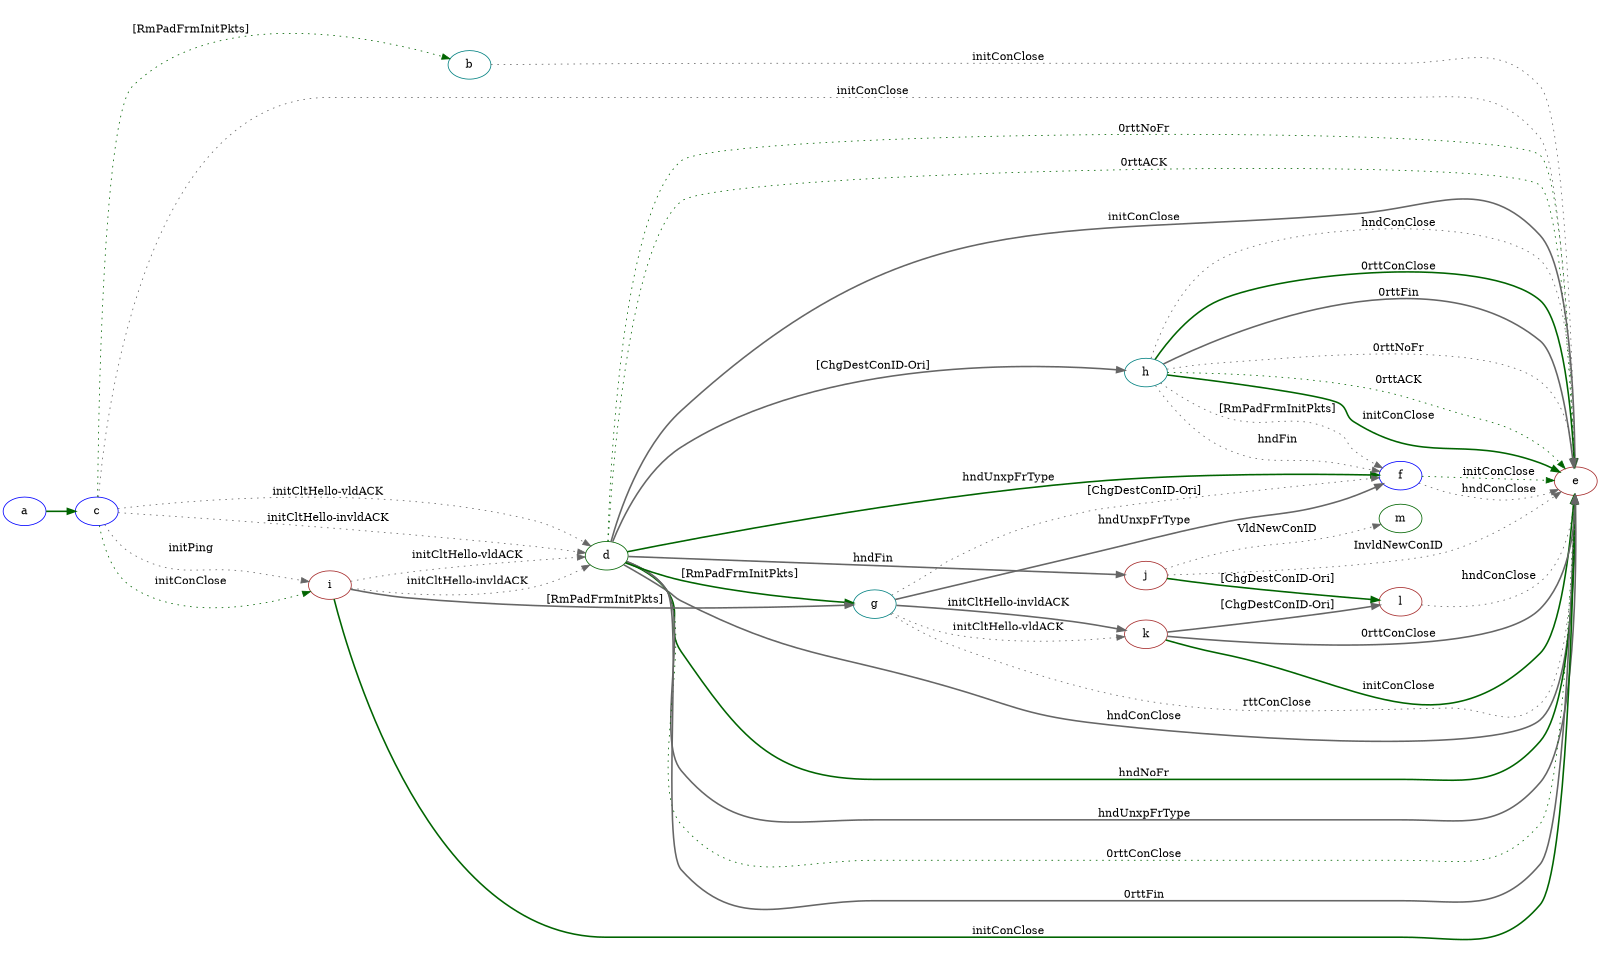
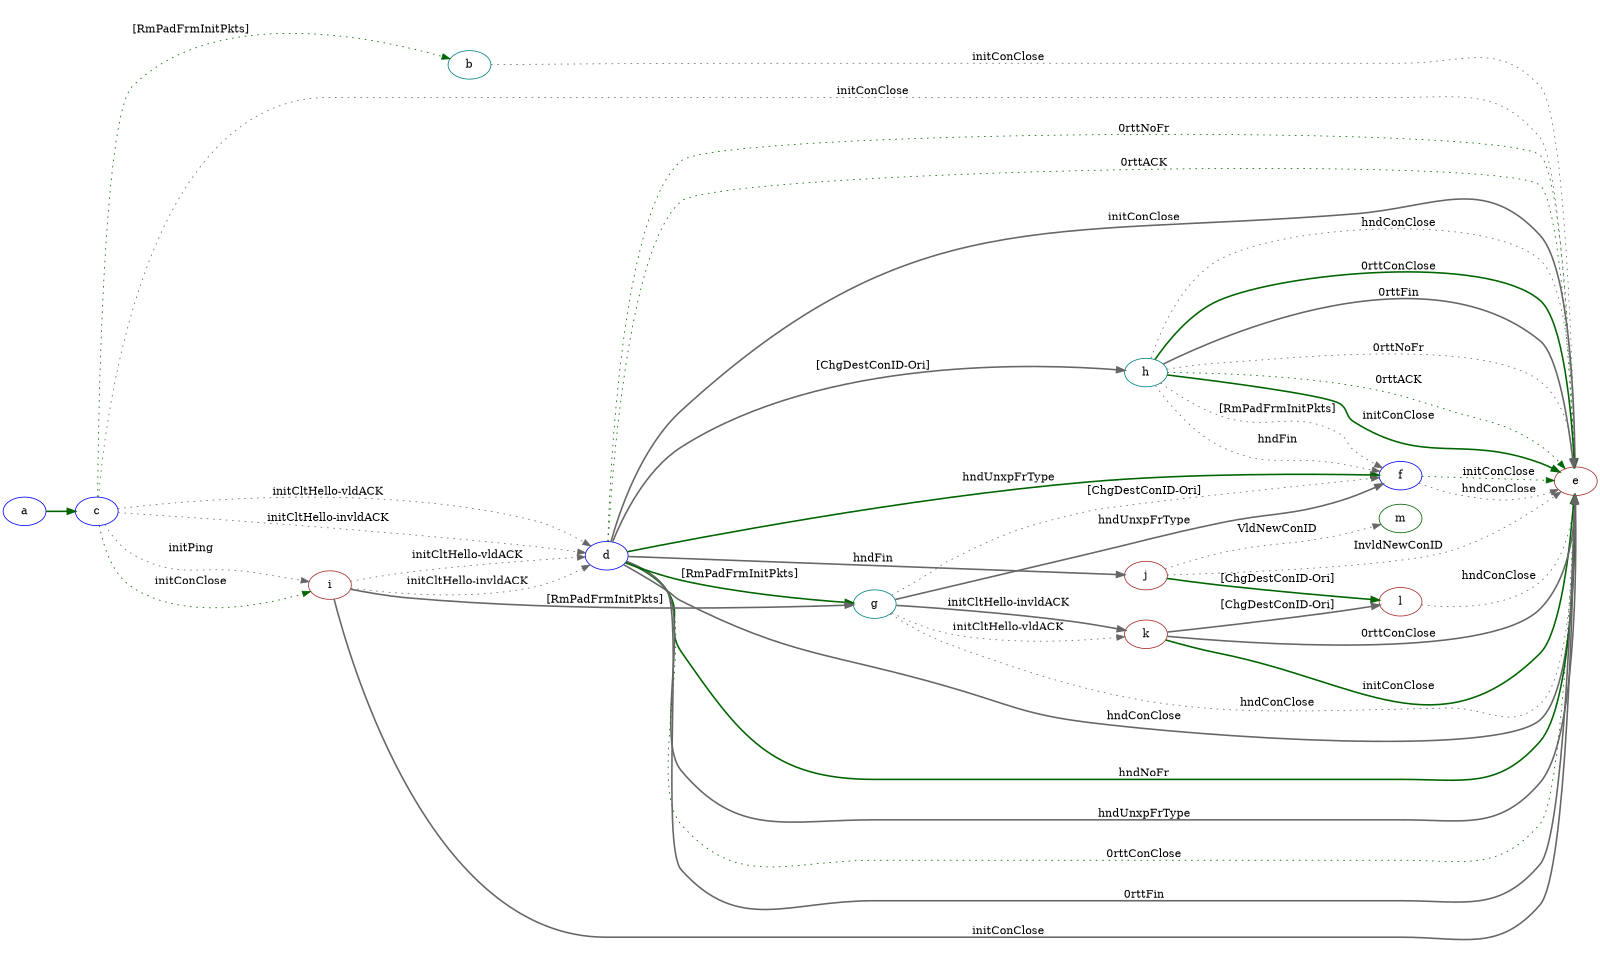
  digraph {
    rankdir=LR
    node [color=brown]
    edge [color=gray40 style=dotted]
    a [color=blue]
    c [color=blue]
    b [color=teal]
    e
-   d [color=darkgreen]
+   d [color=blue]
    i
    f [color=blue]
    g [color=teal]
    h [color=teal]
    j
    k
    l
    m [color=darkgreen]
    a -> c [color=darkgreen style=bold]
    c -> b [color=darkgreen label="[RmPadFrmInitPkts] "]
    c -> e [label="initConClose "]
    c -> d [label="initCltHello-vldACK "]
    c -> d [label="initCltHello-invldACK "]
    c -> i [label="initPing "]
    c -> i [color=darkgreen label="initConClose "]
    b -> e [label="initConClose "]
    d -> e [label="hndConClose " style=bold]
    d -> e [color=darkgreen label="hndNoFr " style=bold]
    d -> e [label="hndUnxpFrType " style=bold]
    d -> e [color=darkgreen label="0rttConClose "]
    d -> e [label="0rttFin " style=bold]
    d -> e [color=darkgreen label="0rttNoFr "]
    d -> e [color=darkgreen label="0rttACK "]
    d -> e [label="initConClose " style=bold]
    d -> f [color=darkgreen label="hndUnxpFrType " style=bold]
    d -> g [color=darkgreen label="[RmPadFrmInitPkts] " style=bold]
    d -> h [label="[ChgDestConID-Ori] " style=bold]
    d -> j [label="hndFin " style=bold]
-   i -> e [color=darkgreen label="initConClose " style=bold]
+   i -> e [label="initConClose " style=bold]
    i -> d [label="initCltHello-vldACK "]
    i -> d [label="initCltHello-invldACK "]
    i -> g [label="[RmPadFrmInitPkts] " style=bold]
    f -> e [color=darkgreen label="initConClose "]
    f -> e [label="hndConClose "]
-   g -> e [label="rttConClose "]
+   g -> e [label="hndConClose "]
    g -> f [label="hndUnxpFrType " style=bold]
    g -> f [label="[ChgDestConID-Ori] "]
    g -> k [label="initCltHello-vldACK "]
    g -> k [label="initCltHello-invldACK " style=bold]
    h -> e [color=darkgreen label="initConClose " style=bold]
    h -> e [label="hndConClose "]
    h -> e [color=darkgreen label="0rttConClose " style=bold]
    h -> e [label="0rttFin " style=bold]
    h -> e [label="0rttNoFr "]
    h -> e [color=darkgreen label="0rttACK "]
    h -> f [label="hndFin "]
    h -> f [label="[RmPadFrmInitPkts] "]
    j -> e [label="InvldNewConID "]
    j -> l [color=darkgreen label="[ChgDestConID-Ori] " style=bold]
    j -> m [label="VldNewConID "]
    k -> e [color=darkgreen label="initConClose " style=bold]
    k -> e [label="0rttConClose " style=bold]
    k -> l [label="[ChgDestConID-Ori] " style=bold]
    l -> e [label="hndConClose "]
  }
